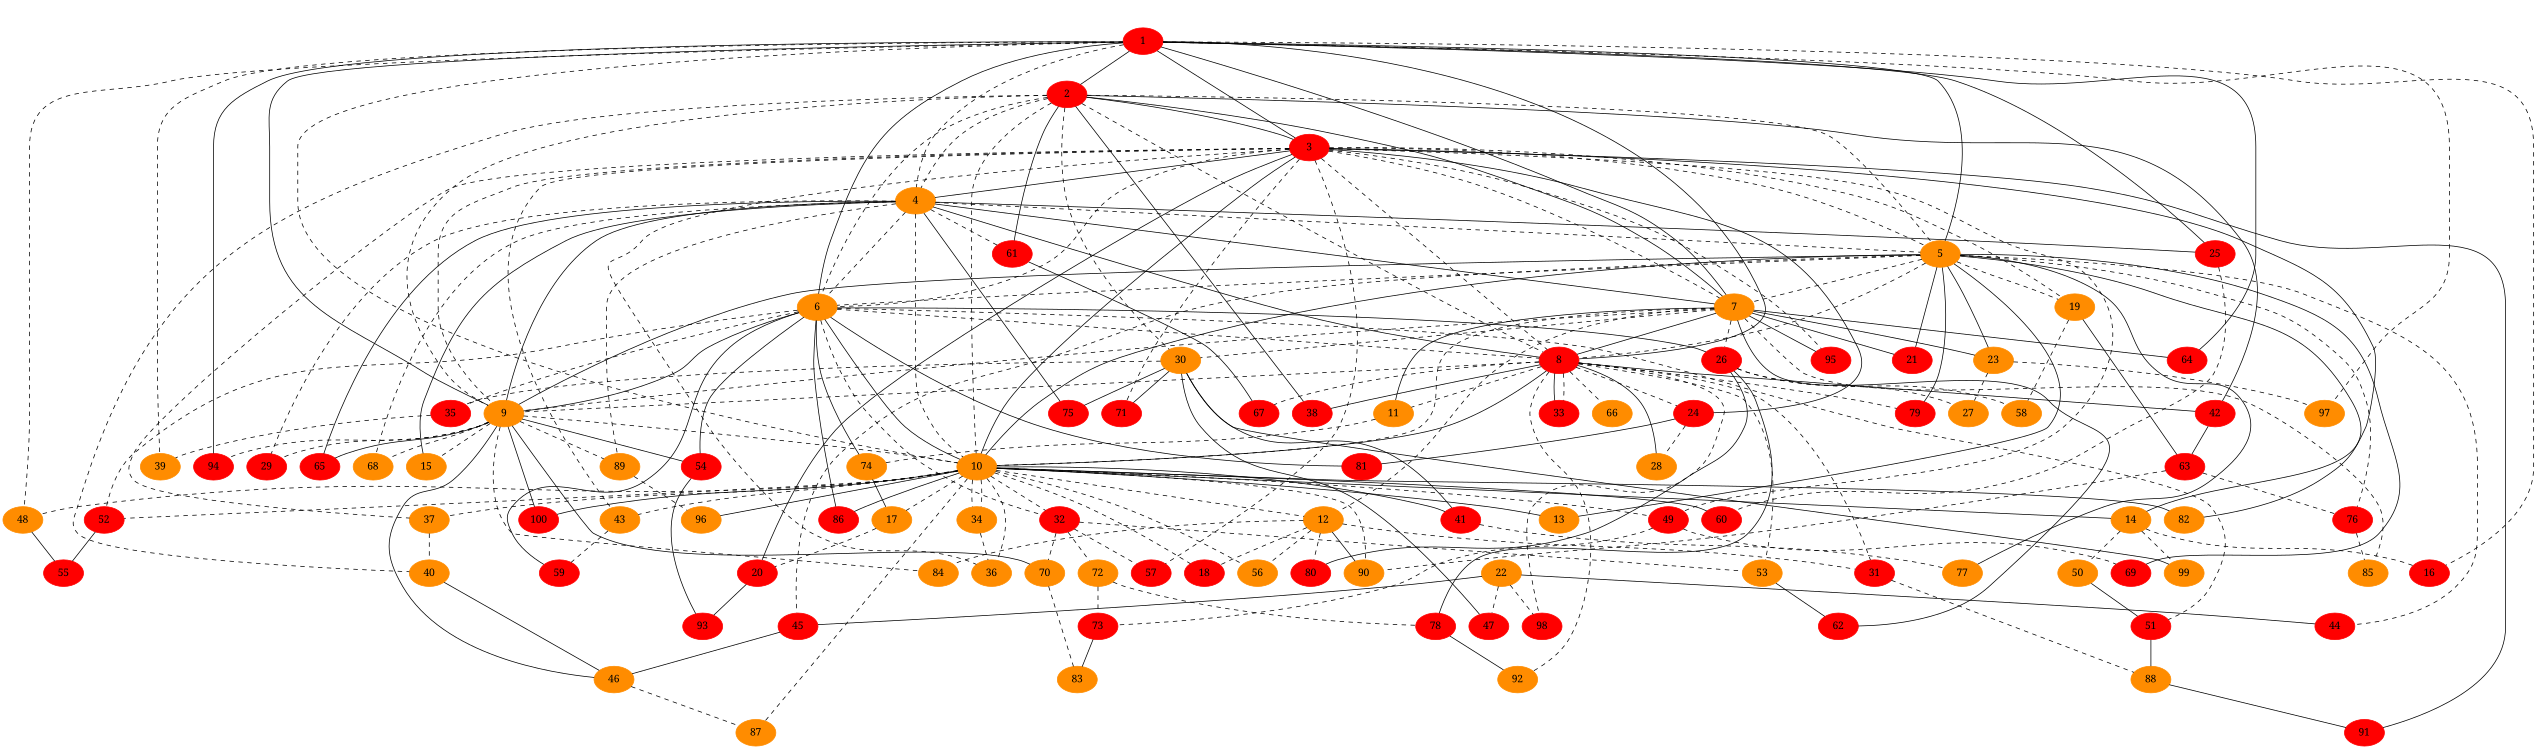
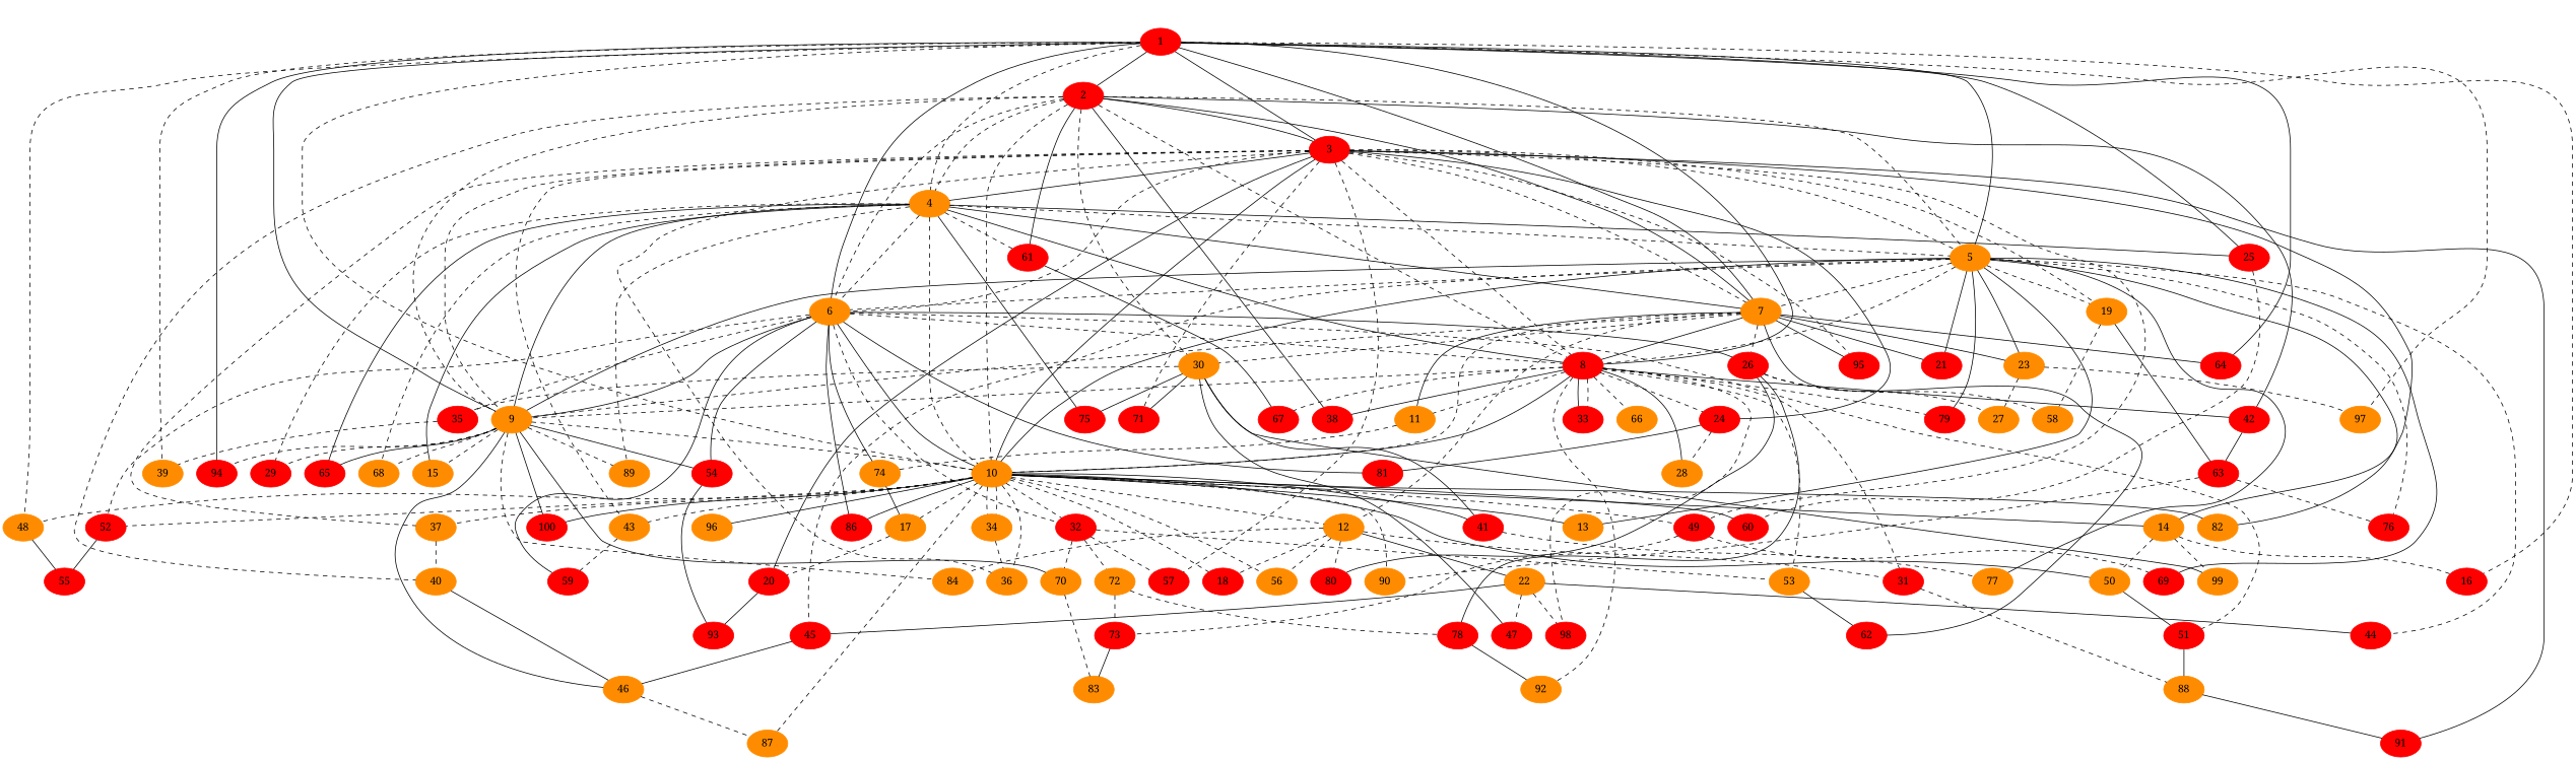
  graph {
    fontname="Noto Serif"
    node [color=red fontname="Noto Serif" style=filled]
    edge [fontname="Noto Serif" style=dashed]
    1
    2
    3
    4 [color=darkorange]
    5 [color=darkorange]
    6 [color=darkorange]
    7 [color=darkorange]
    8
    9 [color=darkorange]
    10 [color=darkorange]
    16
    25
    39 [color=darkorange]
    48 [color=darkorange]
    64
    94
    97 [color=darkorange]
    30 [color=darkorange]
    38
    40 [color=darkorange]
    42
    61
    19 [color=darkorange]
    20
    24
    36 [color=darkorange]
    37 [color=darkorange]
    43 [color=darkorange]
    49
    57
    71
    82 [color=darkorange]
    91
    95
    15 [color=darkorange]
    29
    65
    68 [color=darkorange]
    75
    89 [color=darkorange]
    13 [color=darkorange]
    14 [color=darkorange]
    21
    23 [color=darkorange]
    44
    45
    69
    76
    77 [color=darkorange]
    79
    26
    32
    35
    51
    52
    54
    59
    74 [color=darkorange]
    81
    86
    11 [color=darkorange]
    12 [color=darkorange]
    62
-   85 [color=darkorange]
    66 [color=darkorange]
    28 [color=darkorange]
    31
    33
    53 [color=darkorange]
    67
    92 [color=darkorange]
    98
    70 [color=darkorange]
    84 [color=darkorange]
    100
    46 [color=darkorange]
    17 [color=darkorange]
    18
    34 [color=darkorange]
    41
    50 [color=darkorange]
    56 [color=darkorange]
    60
    87 [color=darkorange]
    90 [color=darkorange]
    96 [color=darkorange]
    55
    99 [color=darkorange]
    47
    63
    58 [color=darkorange]
    93
    73
    27 [color=darkorange]
    80
    78
    72 [color=darkorange]
    88 [color=darkorange]
    22 [color=darkorange]
    83 [color=darkorange]
    1 -- 2 [style=solid]
    1 -- 3 [style=solid]
    1 -- 4
    1 -- 5 [style=solid]
    1 -- 6 [style=solid]
    1 -- 7 [style=solid]
    1 -- 8 [style=solid]
    1 -- 9 [style=solid]
    1 -- 10
    1 -- 16
    1 -- 25 [style=solid]
    1 -- 39
    1 -- 48
    1 -- 64 [style=solid]
    1 -- 94 [style=solid]
    1 -- 97
    2 -- 3 [style=solid]
    2 -- 4
    2 -- 5
    2 -- 6
    2 -- 7 [style=solid]
    2 -- 8
    2 -- 9
    2 -- 10
    2 -- 30
    2 -- 38 [style=solid]
    2 -- 40
    2 -- 42 [style=solid]
    2 -- 61 [style=solid]
    3 -- 4 [style=solid]
    3 -- 5
    3 -- 6
    3 -- 7
    3 -- 8
    3 -- 9
    3 -- 10 [style=solid]
    3 -- 19
    3 -- 20 [style=solid]
    3 -- 24 [style=solid]
    3 -- 36
    3 -- 37
    3 -- 43
    3 -- 49
    3 -- 57
    3 -- 71
    3 -- 82 [style=solid]
    3 -- 91 [style=solid]
    3 -- 95
    4 -- 5
    4 -- 6
    4 -- 7 [style=solid]
    4 -- 8 [style=solid]
    4 -- 9 [style=solid]
    4 -- 10
    4 -- 25 [style=solid]
    4 -- 61
    4 -- 15 [style=solid]
    4 -- 29
    4 -- 65 [style=solid]
    4 -- 68
    4 -- 75 [style=solid]
    4 -- 89
    5 -- 6
    5 -- 7
    5 -- 8
    5 -- 9 [style=solid]
    5 -- 10 [style=solid]
    5 -- 19
    5 -- 13 [style=solid]
    5 -- 14 [style=solid]
    5 -- 21 [style=solid]
    5 -- 23 [style=solid]
    5 -- 44
    5 -- 45
    5 -- 69 [style=solid]
    5 -- 76
    5 -- 77 [style=solid]
    5 -- 79 [style=solid]
    6 -- 8
    6 -- 9 [style=solid]
    6 -- 10 [style=solid]
    6 -- 26 [style=solid]
    6 -- 32
    6 -- 35
    6 -- 51
    6 -- 52
    6 -- 54 [style=solid]
    6 -- 59 [style=solid]
    6 -- 74 [style=solid]
    6 -- 81 [style=solid]
    6 -- 86 [style=solid]
    7 -- 8 [style=solid]
    7 -- 9
    7 -- 10
    7 -- 64 [style=solid]
    7 -- 30
    7 -- 95 [style=solid]
    7 -- 21 [style=solid]
    7 -- 23 [style=solid]
    7 -- 26
    7 -- 11 [style=solid]
    7 -- 12
    7 -- 62 [style=solid]
-   7 -- 85
    8 -- 9
    8 -- 10 [style=solid]
    8 -- 38 [style=solid]
    8 -- 42 [style=solid]
    8 -- 24
    8 -- 79
    8 -- 11
    8 -- 66
    8 -- 28 [style=solid]
    8 -- 31
    8 -- 33 [style=solid]
    8 -- 33
    8 -- 53
    8 -- 67
    8 -- 92
    8 -- 98
    9 -- 10
    9 -- 94
    9 -- 15
    9 -- 29
    9 -- 65 [style=solid]
    9 -- 68
    9 -- 89
    9 -- 54 [style=solid]
    9 -- 70 [style=solid]
    9 -- 84
    9 -- 100 [style=solid]
    9 -- 46 [style=solid]
    10 -- 48
    10 -- 36
    10 -- 37
    10 -- 43
    10 -- 49
    10 -- 82 [style=solid]
    10 -- 13 [style=solid]
    10 -- 14 [style=solid]
    10 -- 32
    10 -- 52
    10 -- 86 [style=solid]
    10 -- 12
    10 -- 100 [style=solid]
    10 -- 17
    10 -- 18
    10 -- 34
    10 -- 34
    10 -- 41 [style=solid]
+   10 -- 50 [style=solid]
    10 -- 56
    10 -- 60 [style=solid]
    10 -- 87
    10 -- 90
    10 -- 96 [style=solid]
    25 -- 60
    48 -- 55 [style=solid]
    30 -- 71 [style=solid]
    30 -- 75 [style=solid]
    30 -- 35
    30 -- 41 [style=solid]
    30 -- 99 [style=solid]
    30 -- 47 [style=solid]
    40 -- 46 [style=solid]
    42 -- 63 [style=solid]
    61 -- 67 [style=solid]
    19 -- 63 [style=solid]
    19 -- 58
    20 -- 93 [style=solid]
    24 -- 81 [style=solid]
    24 -- 28
    37 -- 40
    43 -- 59
    49 -- 69
    49 -- 73
-   89 -- 96
    14 -- 16
    14 -- 50
    14 -- 99
    23 -- 97
    23 -- 27
    45 -- 46 [style=solid]
-   76 -- 85
    26 -- 58
    26 -- 27
    26 -- 80 [style=solid]
    26 -- 78 [style=solid]
    32 -- 57
    32 -- 53
    32 -- 70
    32 -- 72
    35 -- 39
    51 -- 88 [style=solid]
    52 -- 55 [style=solid]
    54 -- 93 [style=solid]
    74 -- 17 [style=solid]
    11 -- 74
    12 -- 31
    12 -- 84
    12 -- 18
    12 -- 56
    12 -- 80
-   12 -- 90 [style=solid]
+   12 -- 22 [style=solid]
    31 -- 88
    53 -- 62 [style=solid]
    70 -- 83
    46 -- 87
    17 -- 20
    34 -- 36
    41 -- 77
    50 -- 51 [style=solid]
    63 -- 76
    63 -- 90
    73 -- 83 [style=solid]
    78 -- 92 [style=solid]
    72 -- 73
    72 -- 78
    88 -- 91 [style=solid]
    22 -- 44 [style=solid]
    22 -- 45 [style=solid]
    22 -- 98
    22 -- 47
  }
